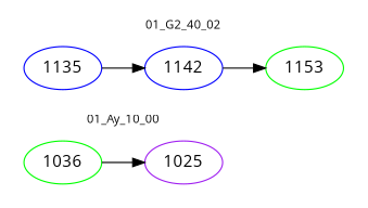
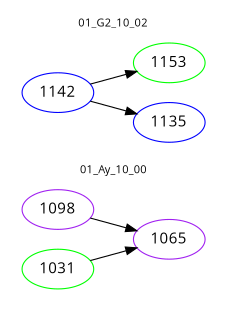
  digraph {
    fontname="Open Sans"
    rankdir=LR
    node [color=purple fontname="Open Sans"]
    edge [color=black fontname="Open Sans"]
-   n2 [label=1025]
-   n3 [color=green label=1036]
+   n1 [label=1098]
+   n2 [label=1065]
+   n3 [color=green label=1031]
    n4 [color=blue label=1142]
    n5 [color=blue label=1135]
    n6 [color=green label=1153]
    subgraph cluster_1 {
      color=white
      fontsize=10
      label="01_Ay_10_00"
+     n1
      n2
      n3
    }
    subgraph cluster_2 {
      color=white
      fontsize=10
-     label="01_G2_40_02"
+     label="01_G2_10_02"
      n4
      n5
      n6
    }
+   n1 -> n2
    n3 -> n2
-   n5 -> n4
+   n4 -> n5
    n4 -> n6
  }
